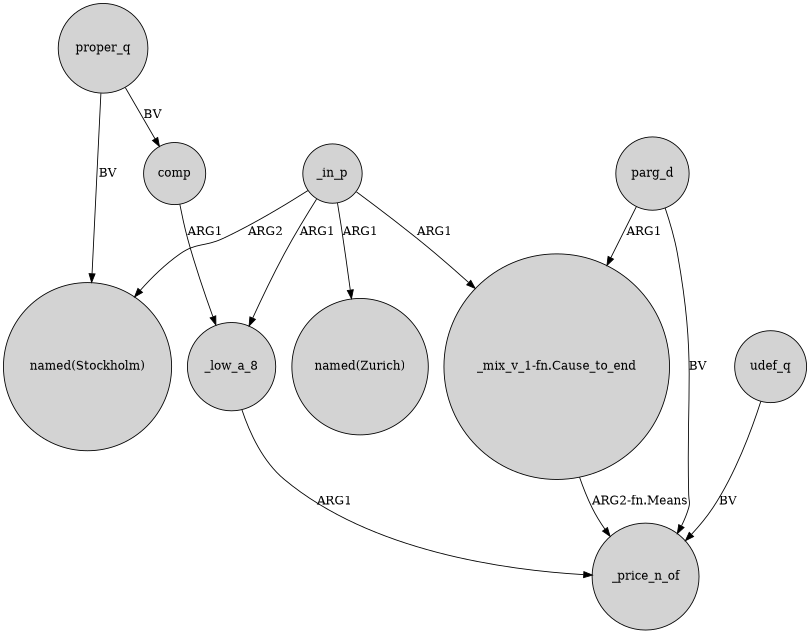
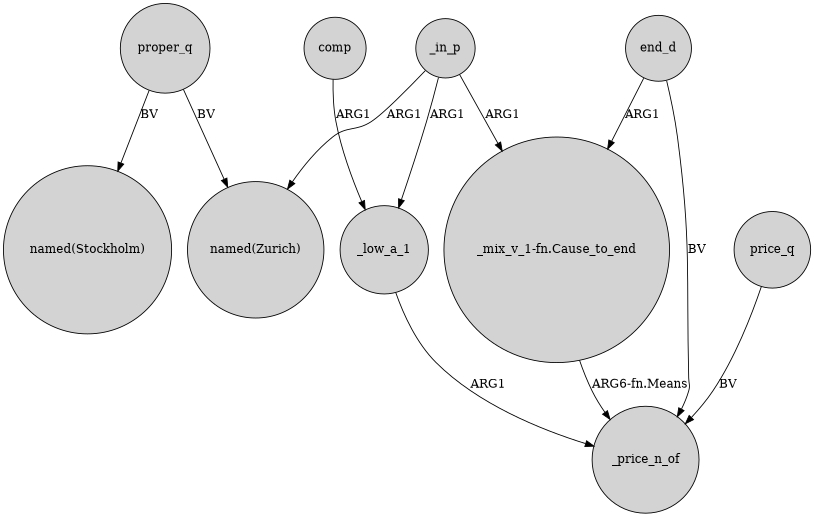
  digraph {
    node [shape=circle style=filled]
    proper_q
    "named(Zurich)"
    "named(Stockholm)"
    _in_p
    "_mix_v_1-fn.Cause_to_end"
-   _low_a_1 [label=_low_a_8]
+   _low_a_1
    _price_n_of
-   parg_d
+   parg_d [label=end_d]
    comp
-   udef_q
-   proper_q -> comp [label=BV]
+   udef_q [label=price_q]
+   proper_q -> "named(Zurich)" [label=BV]
    proper_q -> "named(Stockholm)" [label=BV]
    _in_p -> "named(Zurich)" [label=ARG1]
-   _in_p -> "named(Stockholm)" [label=ARG2]
    _in_p -> "_mix_v_1-fn.Cause_to_end" [label=ARG1]
    _in_p -> _low_a_1 [label=ARG1]
-   "_mix_v_1-fn.Cause_to_end" -> _price_n_of [label="ARG2-fn.Means"]
+   "_mix_v_1-fn.Cause_to_end" -> _price_n_of [label="ARG6-fn.Means"]
    _low_a_1 -> _price_n_of [label=ARG1]
    parg_d -> "_mix_v_1-fn.Cause_to_end" [label=ARG1]
    parg_d -> _price_n_of [label=BV]
    comp -> _low_a_1 [label=ARG1]
    udef_q -> _price_n_of [label=BV]
  }
